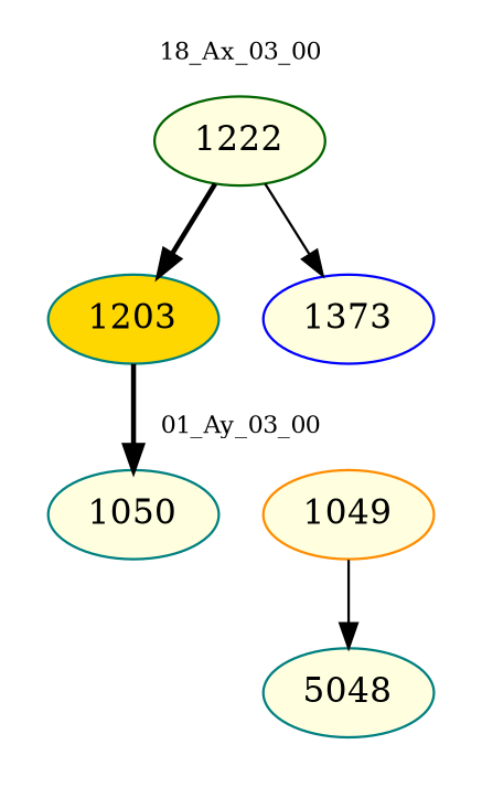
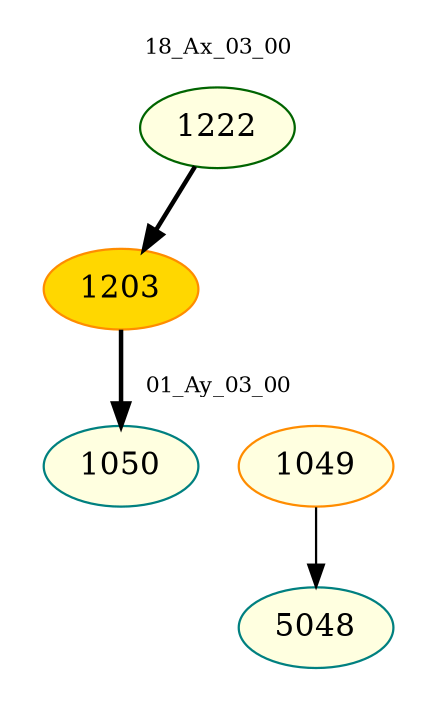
  digraph {
    node [color=darkorange fillcolor=lightyellow style=filled]
    edge [color=black style=solid]
    n1 [label=1049]
    n2 [color=teal label=5048]
    n3 [color=teal label=1050]
    n4 [color=darkgreen label=1222]
-   n5 [color=teal fillcolor=gold label=1203]
-   n6 [color=blue label=1373]
+   n5 [fillcolor=gold label=1203]
    subgraph cluster_1 {
      color=white
      fontsize=10
      label="01_Ay_03_00"
      n1
      n2
      n3
    }
    subgraph cluster_2 {
      color=white
      fontsize=10
      label="18_Ax_03_00"
      n4
      n5
-     n6
    }
    n1 -> n2
    n4 -> n5 [style=bold]
-   n4 -> n6
    n5 -> n3 [style=bold]
  }
